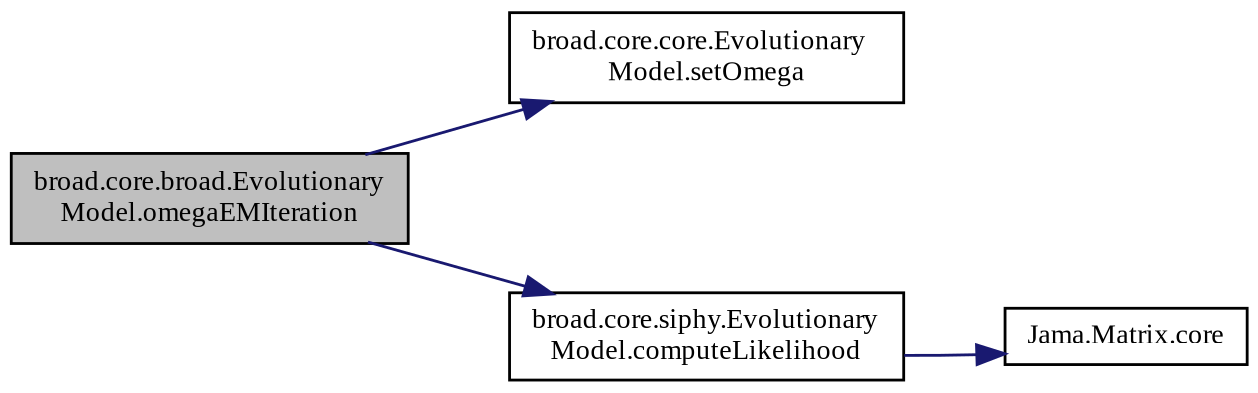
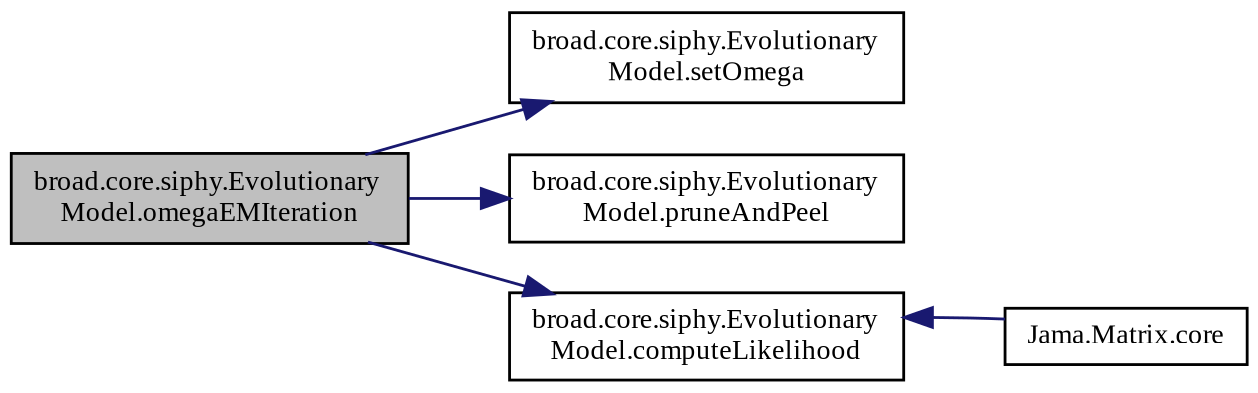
  digraph {
    fontname="Liberation Serif"
    rankdir=LR
    node [color=black fillcolor=white fontname="Liberation Serif" fontsize=10 shape=record style=filled]
    edge [color=midnightblue fontname="Liberation Serif" fontsize=10 labelfontname=Helvetica labelfontsize=10 style=solid]
-   n1 [fillcolor=grey75 fontcolor=black height=0.2 label="broad.core.broad.Evolutionary\lModel.omegaEMIteration" width=0.4]
-   n2 [height=0.2 label="broad.core.core.Evolutionary\lModel.setOmega" width=0.4]
+   n1 [fillcolor=grey75 fontcolor=black height=0.2 label="broad.core.siphy.Evolutionary\lModel.omegaEMIteration" width=0.4]
+   n2 [height=0.2 label="broad.core.siphy.Evolutionary\lModel.setOmega" width=0.4]
+   n3 [height=0.2 label="broad.core.siphy.Evolutionary\lModel.pruneAndPeel" width=0.4]
    n4 [height=0.2 label="broad.core.siphy.Evolutionary\lModel.computeLikelihood" width=0.4]
    n5 [height=0.2 label="Jama.Matrix.core" width=0.4]
    n1 -> n2
+   n1 -> n3
    n1 -> n4
-   n4 -> n5
+   n5 -> n4
  }
